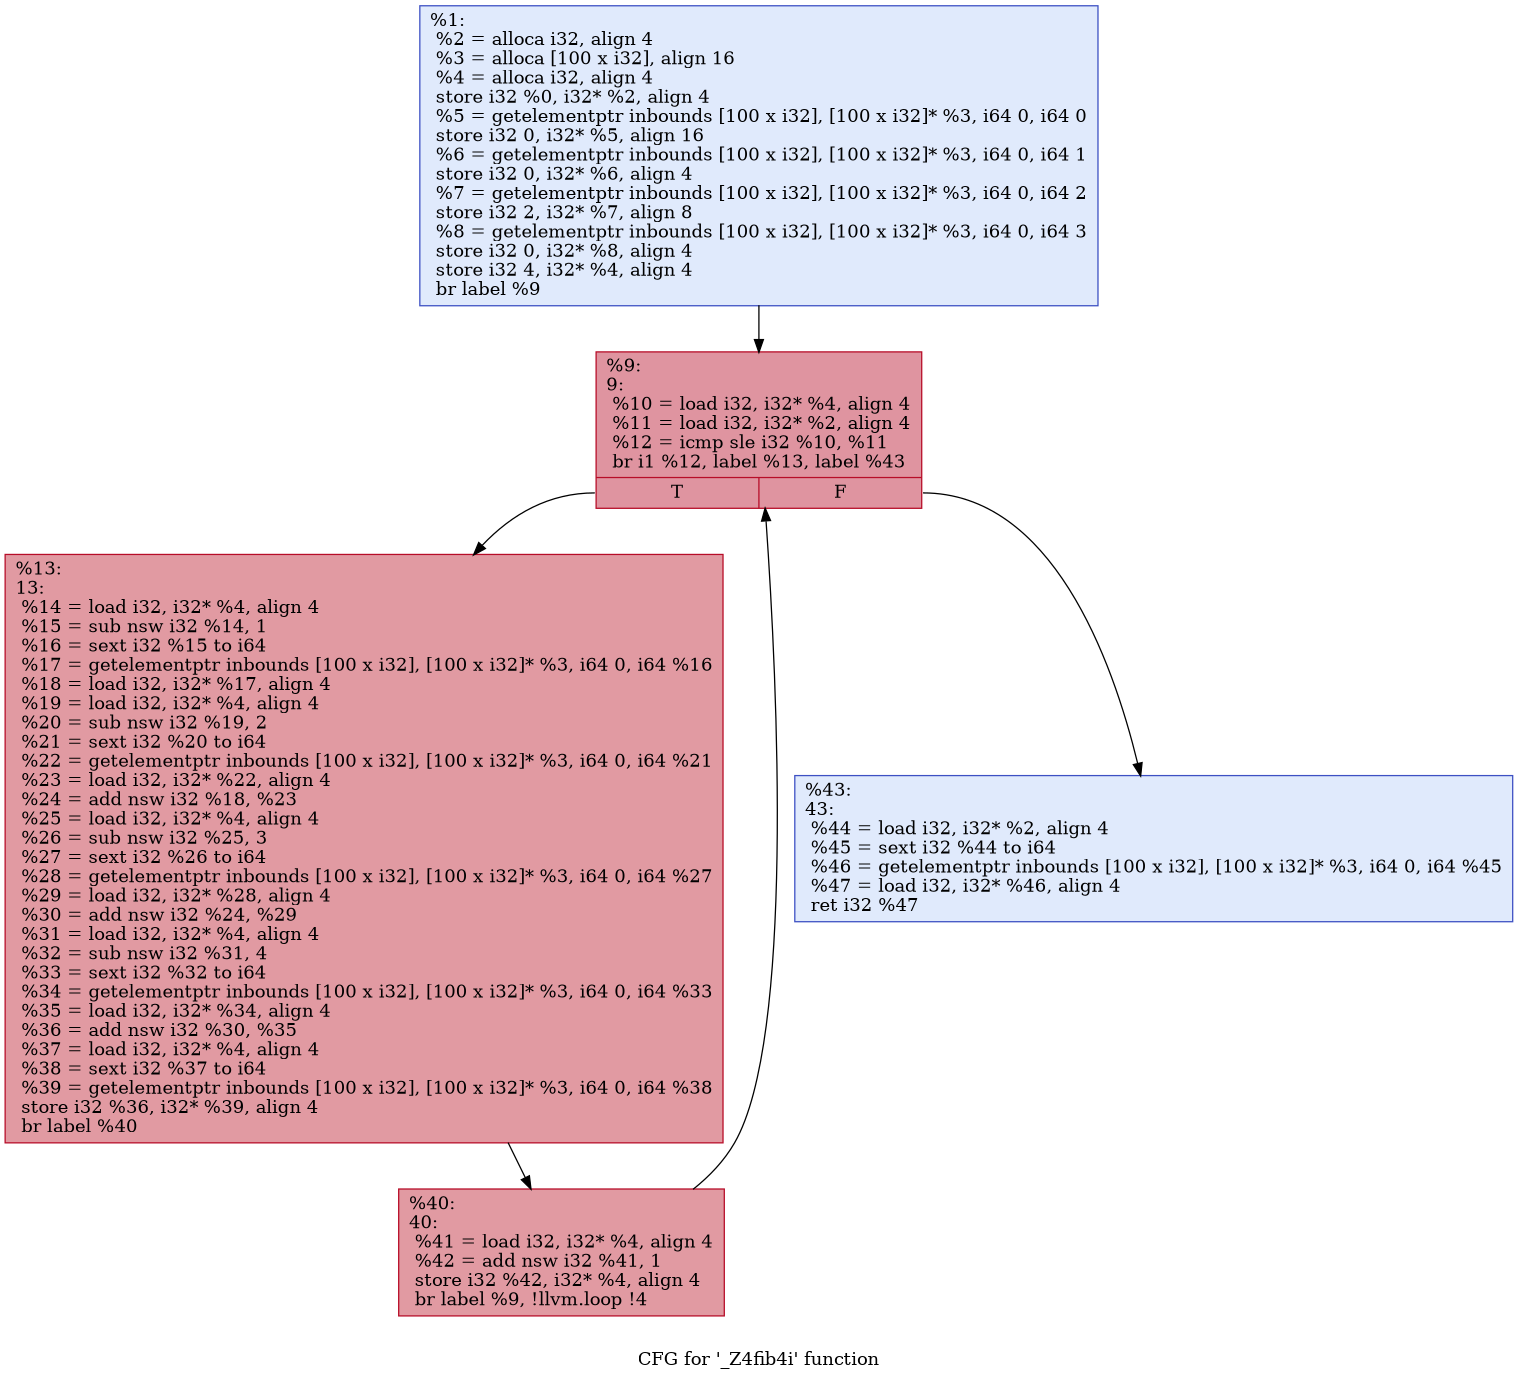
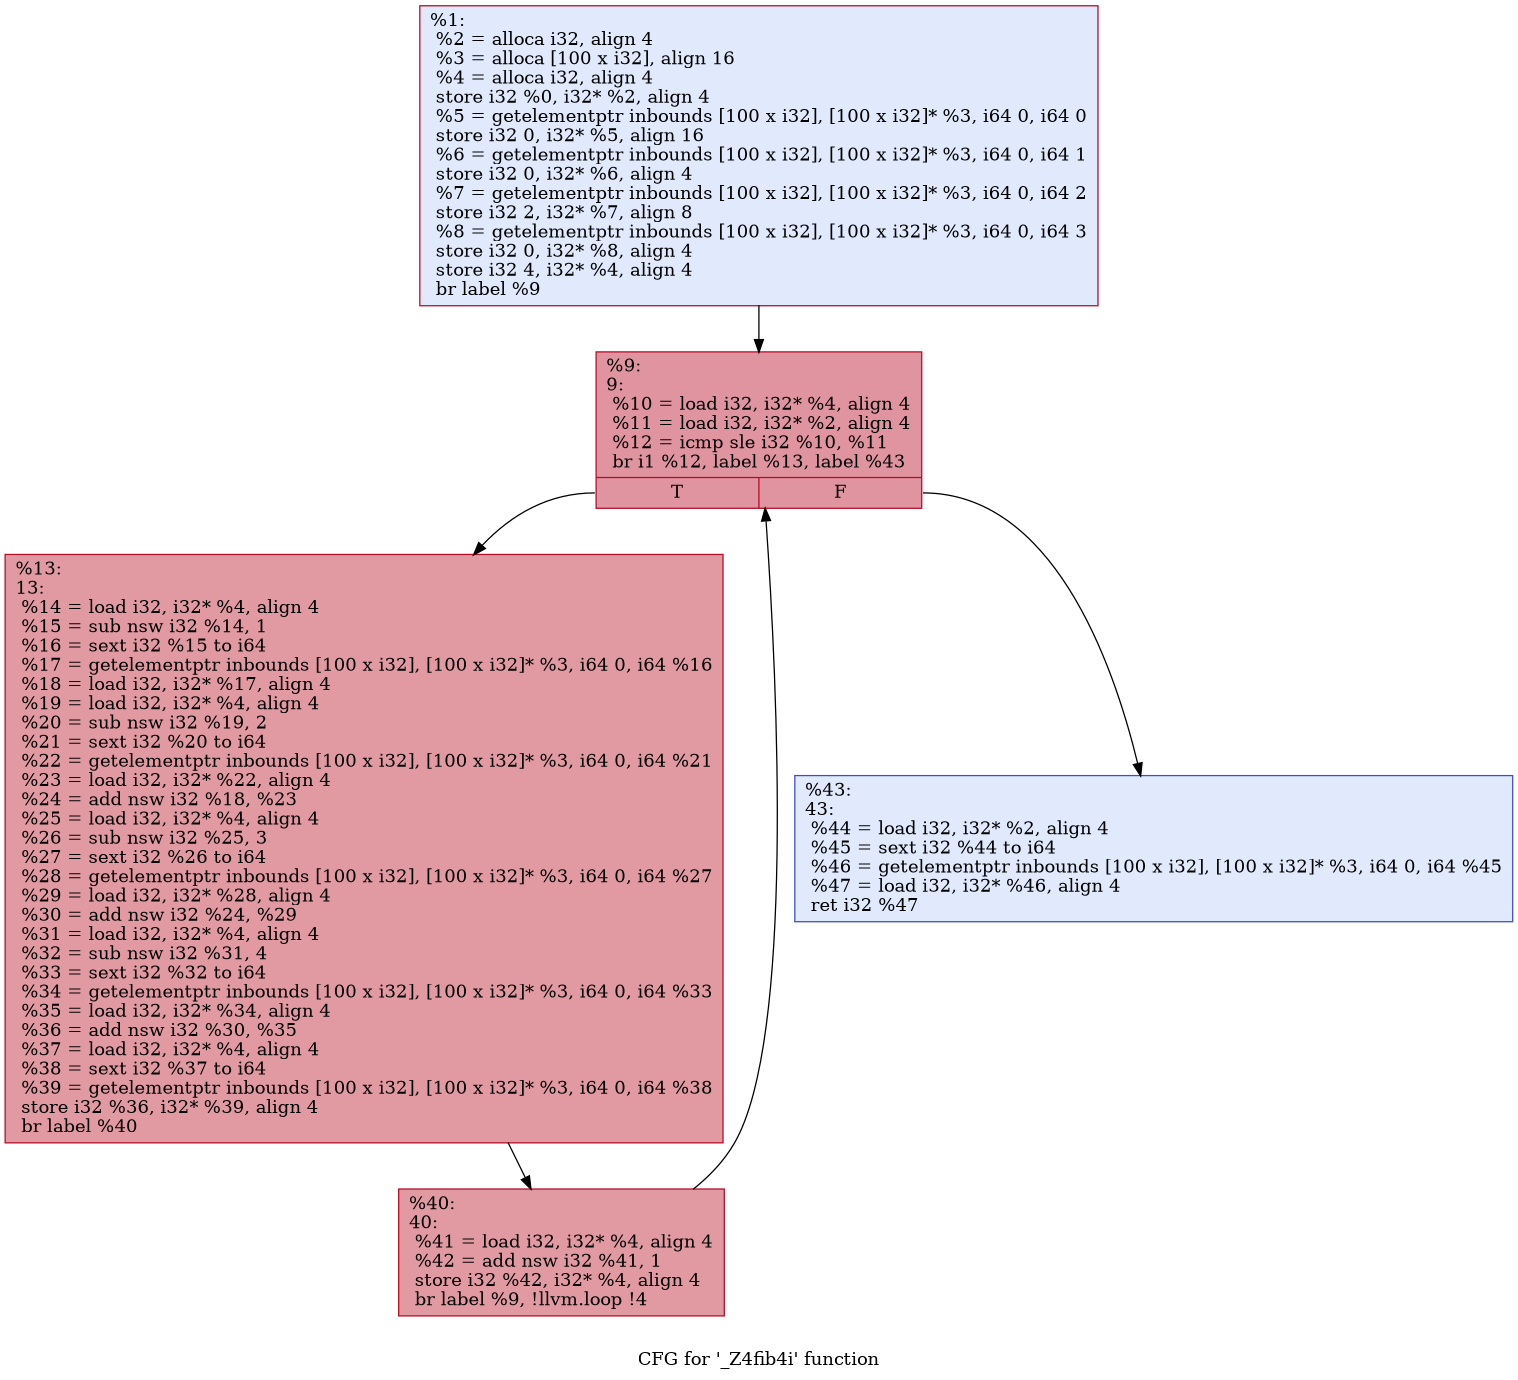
  digraph {
    label="CFG for '_Z4fib4i' function"
    node [color="#b70d28ff" fillcolor="#b9d0f970" shape=record style=filled]
-   n1 [color="#3d50c3ff" label="{%1:\l  %2 = alloca i32, align 4\l  %3 = alloca [100 x i32], align 16\l  %4 = alloca i32, align 4\l  store i32 %0, i32* %2, align 4\l  %5 = getelementptr inbounds [100 x i32], [100 x i32]* %3, i64 0, i64 0\l  store i32 0, i32* %5, align 16\l  %6 = getelementptr inbounds [100 x i32], [100 x i32]* %3, i64 0, i64 1\l  store i32 0, i32* %6, align 4\l  %7 = getelementptr inbounds [100 x i32], [100 x i32]* %3, i64 0, i64 2\l  store i32 2, i32* %7, align 8\l  %8 = getelementptr inbounds [100 x i32], [100 x i32]* %3, i64 0, i64 3\l  store i32 0, i32* %8, align 4\l  store i32 4, i32* %4, align 4\l  br label %9\l}"]
+   n1 [label="{%1:\l  %2 = alloca i32, align 4\l  %3 = alloca [100 x i32], align 16\l  %4 = alloca i32, align 4\l  store i32 %0, i32* %2, align 4\l  %5 = getelementptr inbounds [100 x i32], [100 x i32]* %3, i64 0, i64 0\l  store i32 0, i32* %5, align 16\l  %6 = getelementptr inbounds [100 x i32], [100 x i32]* %3, i64 0, i64 1\l  store i32 0, i32* %6, align 4\l  %7 = getelementptr inbounds [100 x i32], [100 x i32]* %3, i64 0, i64 2\l  store i32 2, i32* %7, align 8\l  %8 = getelementptr inbounds [100 x i32], [100 x i32]* %3, i64 0, i64 3\l  store i32 0, i32* %8, align 4\l  store i32 4, i32* %4, align 4\l  br label %9\l}"]
    n2 [fillcolor="#b70d2870" label="{%9:\l9:                                                \l  %10 = load i32, i32* %4, align 4\l  %11 = load i32, i32* %2, align 4\l  %12 = icmp sle i32 %10, %11\l  br i1 %12, label %13, label %43\l|{<s0>T|<s1>F}}"]
    n3 [fillcolor="#bb1b2c70" label="{%13:\l13:                                               \l  %14 = load i32, i32* %4, align 4\l  %15 = sub nsw i32 %14, 1\l  %16 = sext i32 %15 to i64\l  %17 = getelementptr inbounds [100 x i32], [100 x i32]* %3, i64 0, i64 %16\l  %18 = load i32, i32* %17, align 4\l  %19 = load i32, i32* %4, align 4\l  %20 = sub nsw i32 %19, 2\l  %21 = sext i32 %20 to i64\l  %22 = getelementptr inbounds [100 x i32], [100 x i32]* %3, i64 0, i64 %21\l  %23 = load i32, i32* %22, align 4\l  %24 = add nsw i32 %18, %23\l  %25 = load i32, i32* %4, align 4\l  %26 = sub nsw i32 %25, 3\l  %27 = sext i32 %26 to i64\l  %28 = getelementptr inbounds [100 x i32], [100 x i32]* %3, i64 0, i64 %27\l  %29 = load i32, i32* %28, align 4\l  %30 = add nsw i32 %24, %29\l  %31 = load i32, i32* %4, align 4\l  %32 = sub nsw i32 %31, 4\l  %33 = sext i32 %32 to i64\l  %34 = getelementptr inbounds [100 x i32], [100 x i32]* %3, i64 0, i64 %33\l  %35 = load i32, i32* %34, align 4\l  %36 = add nsw i32 %30, %35\l  %37 = load i32, i32* %4, align 4\l  %38 = sext i32 %37 to i64\l  %39 = getelementptr inbounds [100 x i32], [100 x i32]* %3, i64 0, i64 %38\l  store i32 %36, i32* %39, align 4\l  br label %40\l}"]
    n4 [color="#3d50c3ff" label="{%43:\l43:                                               \l  %44 = load i32, i32* %2, align 4\l  %45 = sext i32 %44 to i64\l  %46 = getelementptr inbounds [100 x i32], [100 x i32]* %3, i64 0, i64 %45\l  %47 = load i32, i32* %46, align 4\l  ret i32 %47\l}"]
    n5 [fillcolor="#bb1b2c70" label="{%40:\l40:                                               \l  %41 = load i32, i32* %4, align 4\l  %42 = add nsw i32 %41, 1\l  store i32 %42, i32* %4, align 4\l  br label %9, !llvm.loop !4\l}"]
    n1 -> n2
    n2 -> n3 [tailport=s0]
    n2 -> n4 [tailport=s1]
    n3 -> n5
    n5 -> n2
  }
